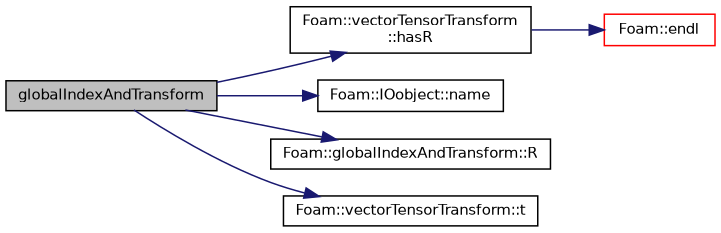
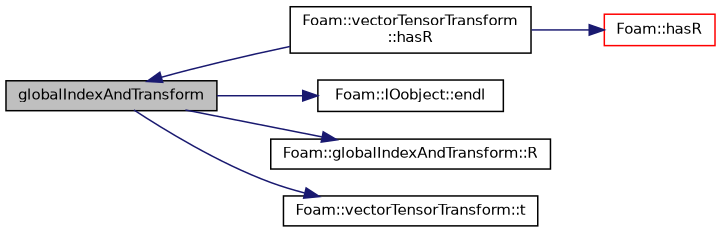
  digraph {
    rankdir=LR
    node [color=black fontname=Helvetica fontsize=10 shape=record]
    edge [color=midnightblue fontname=Helvetica fontsize=10 labelfontname=Helvetica labelfontsize=10 style=solid]
    n1 [fillcolor=grey75 fontcolor=black height=0.2 label=globalIndexAndTransform style=filled width=0.4]
    n2 [height=0.2 label="Foam::vectorTensorTransform\l::hasR" width=0.4]
-   n3 [height=0.2 label="Foam::IOobject::name" width=0.4]
+   n3 [height=0.2 label="Foam::IOobject::endl" width=0.4]
    n4 [height=0.2 label="Foam::globalIndexAndTransform::R" width=0.4]
    n5 [height=0.2 label="Foam::vectorTensorTransform::t" width=0.4]
-   n6 [color=red height=0.2 label="Foam::endl" width=0.4]
-   n1 -> n2
+   n6 [color=red height=0.2 label="Foam::hasR" width=0.4]
+   n2 -> n1
    n1 -> n3
    n1 -> n4
    n1 -> n5
    n2 -> n6
  }
